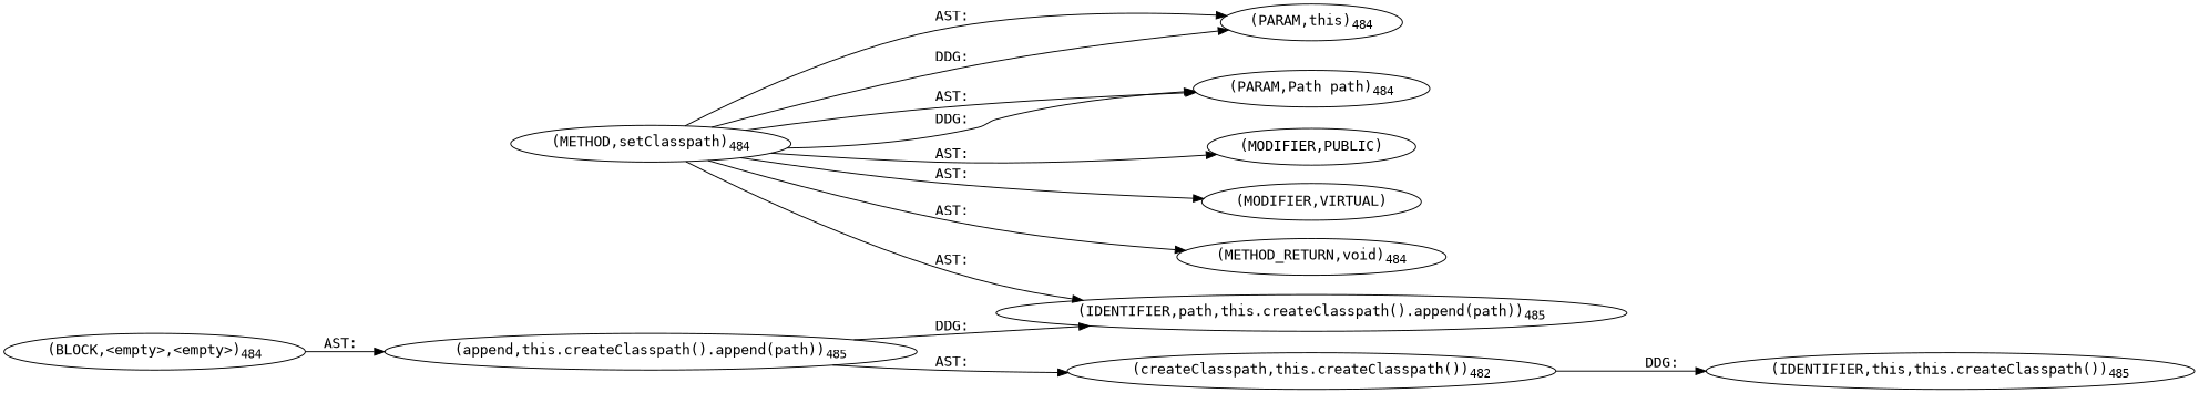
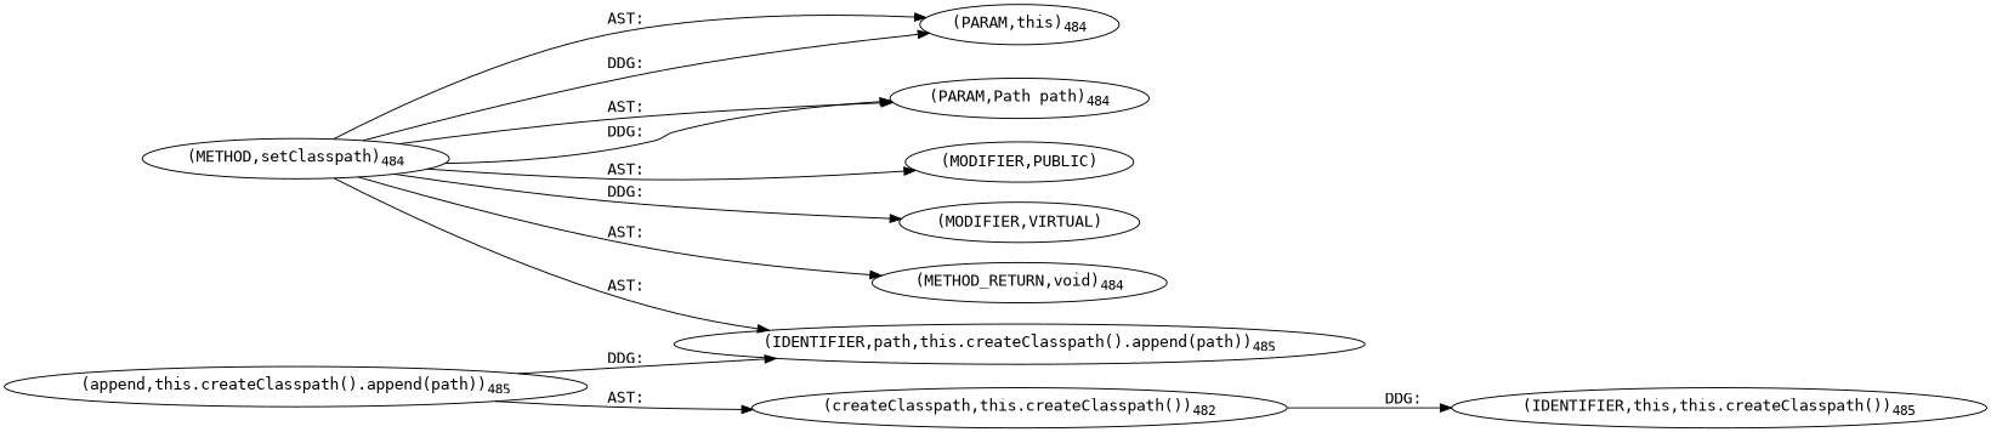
  digraph {
    fontname="DejaVu Sans Mono"
    rankdir=LR
    node [fontname="DejaVu Sans Mono"]
    edge [fontname="DejaVu Sans Mono"]
    n1 [label=<(METHOD,setClasspath)<SUB>484</SUB>>]
    n2 [label=<(PARAM,this)<SUB>484</SUB>>]
    n3 [label=<(PARAM,Path path)<SUB>484</SUB>>]
    n4 [label=<(MODIFIER,PUBLIC)>]
    n5 [label=<(MODIFIER,VIRTUAL)>]
    n6 [label=<(METHOD_RETURN,void)<SUB>484</SUB>>]
    n7 [label=<(IDENTIFIER,path,this.createClasspath().append(path))<SUB>485</SUB>>]
-   n8 [label=<(BLOCK,&lt;empty&gt;,&lt;empty&gt;)<SUB>484</SUB>>]
    n9 [label=<(append,this.createClasspath().append(path))<SUB>485</SUB>>]
    n10 [label=<(createClasspath,this.createClasspath())<SUB>482</SUB>>]
    n11 [label=<(IDENTIFIER,this,this.createClasspath())<SUB>485</SUB>>]
    n1 -> n2 [label="AST: "]
    n1 -> n2 [label="DDG: "]
    n1 -> n3 [label="AST: "]
    n1 -> n3 [label="DDG: "]
    n1 -> n4 [label="AST: "]
-   n1 -> n5 [label="AST: "]
+   n1 -> n5 [label="DDG: "]
    n1 -> n6 [label="AST: "]
    n1 -> n7 [label="AST: "]
-   n8 -> n9 [label="AST: "]
    n9 -> n7 [label="DDG: "]
    n9 -> n10 [label="AST: "]
    n10 -> n11 [label="DDG: "]
  }
